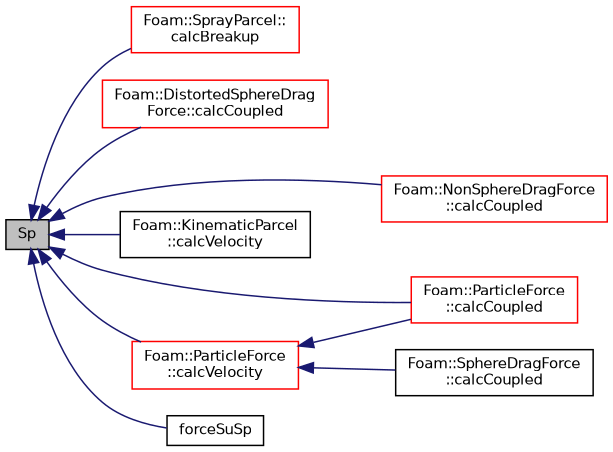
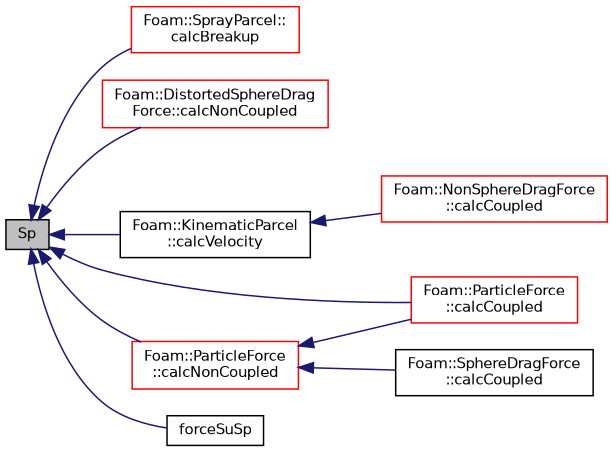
  digraph {
    rankdir=LR
    node [color=red fontname=Helvetica fontsize=10 shape=record]
    edge [color=midnightblue dir=back fontname=Helvetica fontsize=10 labelfontname=Helvetica labelfontsize=10 style=solid]
    n1 [color=black fillcolor=grey75 fontcolor=black height=0.2 label=Sp style=filled width=0.4]
    n2 [height=0.2 label="Foam::SprayParcel::\lcalcBreakup" width=0.4]
-   n3 [height=0.2 label="Foam::DistortedSphereDrag\lForce::calcCoupled" width=0.4]
+   n3 [height=0.2 label="Foam::DistortedSphereDrag\lForce::calcNonCoupled" width=0.4]
    n4 [height=0.2 label="Foam::NonSphereDragForce\l::calcCoupled" width=0.4]
    n5 [height=0.2 label="Foam::ParticleForce\l::calcCoupled" width=0.4]
-   n6 [height=0.2 label="Foam::ParticleForce\l::calcVelocity" width=0.4]
+   n6 [height=0.2 label="Foam::ParticleForce\l::calcNonCoupled" width=0.4]
    n7 [color=black height=0.2 label="Foam::KinematicParcel\l::calcVelocity" width=0.4]
    n8 [color=black height=0.2 label=forceSuSp width=0.4]
    n9 [color=black height=0.2 label="Foam::SphereDragForce\l::calcCoupled" width=0.4]
    n1 -> n2
    n1 -> n3
-   n1 -> n4
+   n7 -> n4
    n1 -> n5
    n1 -> n6
    n1 -> n7
    n1 -> n8
    n6 -> n5
    n6 -> n9
  }
